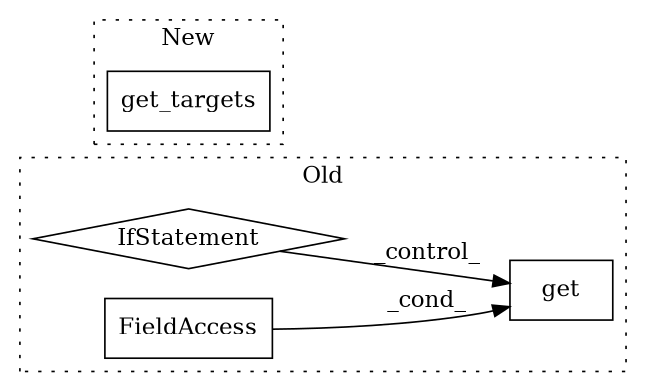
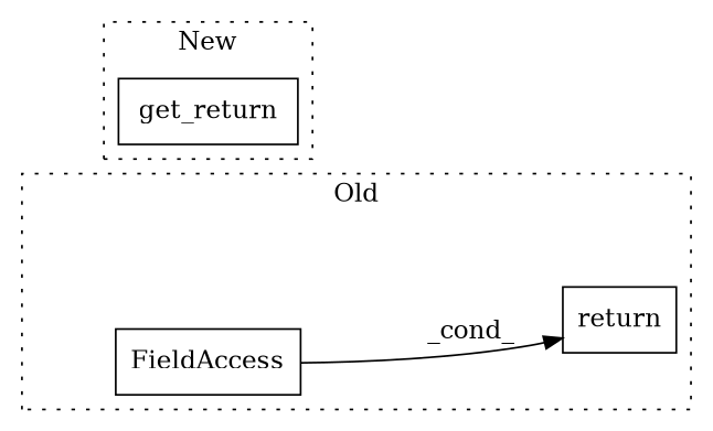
  digraph {
    rankdir=LR
    node [shape=box]
-   n1 [a=25 l="4,2" label=IfStatement s="4761,4788" shape=diamond]
-   n2 [a=41 l=7 label=get s=4851]
+   n2 [a=41 l=7 label=return s=4851]
    n3 [a=22 l=23 label=FieldAccess s=4765]
-   n4 [a=32 l=13 label=get_targets s=4809]
+   n4 [a=32 l=13 label=get_return s=4809]
    subgraph cluster_1 {
      label=Old
      style=dotted
-     n1
      n2
      n3
    }
    subgraph cluster_2 {
      label=New
      style=dotted
      n4
    }
-   n1 -> n2 [label=_control_]
    n3 -> n2 [label=_cond_]
  }
